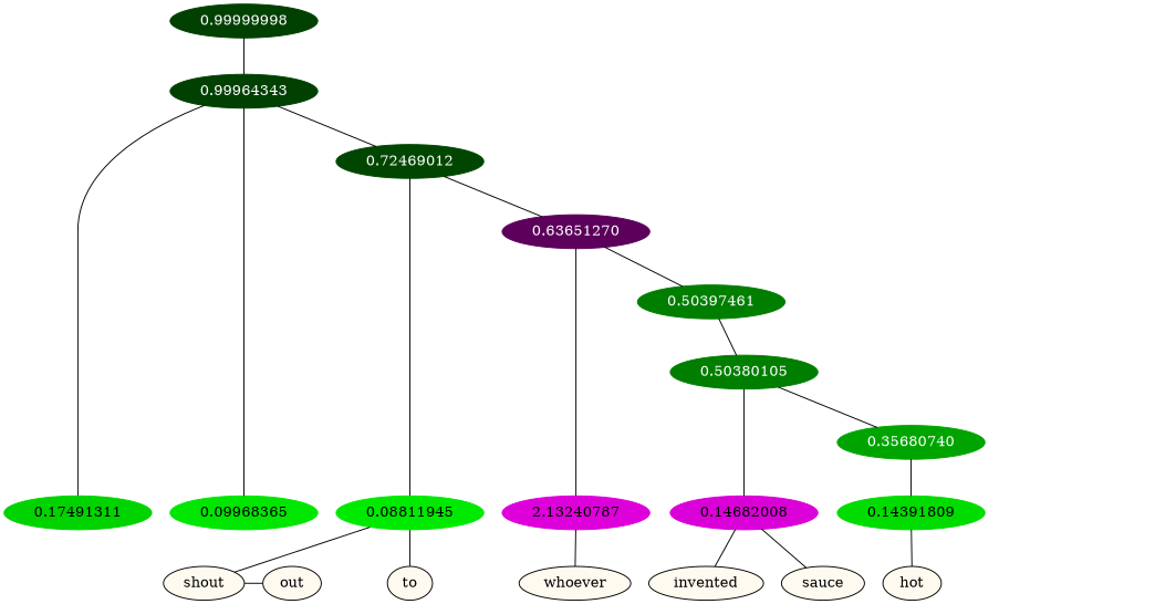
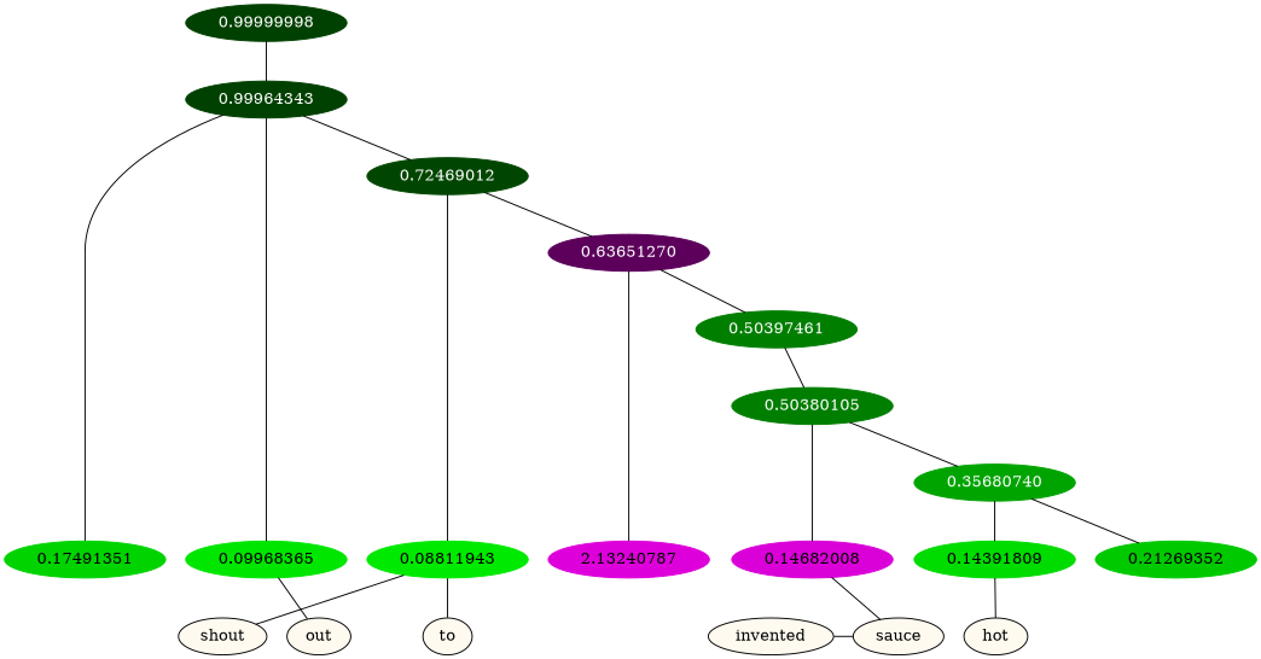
  graph {
    node [color=black format=png nodesep=0.001 ordering=out overlap_scaling=0.01 ranksep=0.001 style=filled]
    n1 [fillcolor=floralwhite height=0.15 label=shout style="filled,solid" width=0.15]
    n2 [fillcolor=floralwhite height=0.15 label=out style="filled,solid" width=0.15]
    n3 [fillcolor=floralwhite height=0.15 label=to style="filled,solid" width=0.15]
-   n4 [fillcolor=floralwhite height=0.15 label=whoever style="filled,solid" width=0.15]
    n5 [fillcolor=floralwhite height=0.15 label=invented style="filled,solid" width=0.15]
    n6 [fillcolor=floralwhite height=0.15 label=hot style="filled,solid" width=0.15]
    n7 [fillcolor=floralwhite height=0.15 label=sauce style="filled,solid" width=0.15]
-   n8 [color="0.334 1.000 0.825" fontcolor=black height=0.15 label=0.17491311 width=0.15]
+   n8 [color="0.334 1.000 0.825" fontcolor=black height=0.15 label=0.17491351 width=0.15]
    n9 [color="0.334 1.000 0.900" fontcolor=black height=0.15 label=0.09968365 width=0.15]
-   n10 [color="0.334 1.000 0.912" fontcolor=black height=0.15 label=0.08811945 width=0.15]
+   n10 [color="0.334 1.000 0.912" fontcolor=black height=0.15 label=0.08811943 width=0.15]
    n11 [color="0.835 1.000 0.868" fontcolor=black height=0.15 label=2.13240787 width=0.15]
    n12 [color="0.835 1.000 0.853" fontcolor=black height=0.15 label=0.14682008 width=0.15]
    n13 [color="0.334 1.000 0.856" fontcolor=black height=0.15 label=0.14391809 width=0.15]
+   n14 [color="0.334 1.000 0.787" fontcolor=black height=0.15 label=0.21269352 width=0.15]
    n15 [color="0.334 1.000 0.250" fontcolor=grey99 height=0.15 label=0.99999998 width=0.15]
    n16 [color="0.334 1.000 0.250" fontcolor=grey99 height=0.15 label=0.99964343 width=0.15]
    n17 [color="0.334 1.000 0.275" fontcolor=grey99 height=0.15 label=0.72469012 width=0.15]
    n18 [color="0.835 1.000 0.363" fontcolor=grey99 height=0.15 label=0.63651270 width=0.15]
    n19 [color="0.334 1.000 0.496" fontcolor=grey99 height=0.15 label=0.50397461 width=0.15]
    n20 [color="0.334 1.000 0.496" fontcolor=grey99 height=0.15 label=0.50380105 width=0.15]
    n21 [color="0.334 1.000 0.643" fontcolor=grey99 height=0.15 label=0.35680740 width=0.15]
    subgraph sub_1 {
      rank=same
      n1
      n2
      n3
-     n4
      n5
      n6
      n7
    }
    subgraph sub_2 {
      rank=same
      n8
      n9
      n10
      n11
      n12
      n13
+     n14
    }
-   n1 -- n2
+   n9 -- n2
    n10 -- n1
    n10 -- n3
-   n11 -- n4
-   n12 -- n5
+   n7 -- n5
    n12 -- n7
    n13 -- n6
    n15 -- n16
    n16 -- n8
    n16 -- n9
    n16 -- n17
    n17 -- n10
    n17 -- n18
    n18 -- n11
    n18 -- n19
    n19 -- n20
    n20 -- n12
    n20 -- n21
    n21 -- n13
+   n21 -- n14
  }
